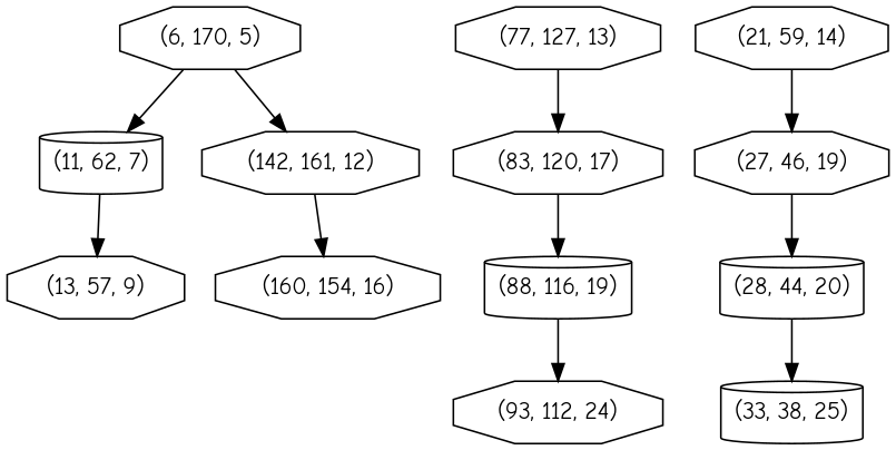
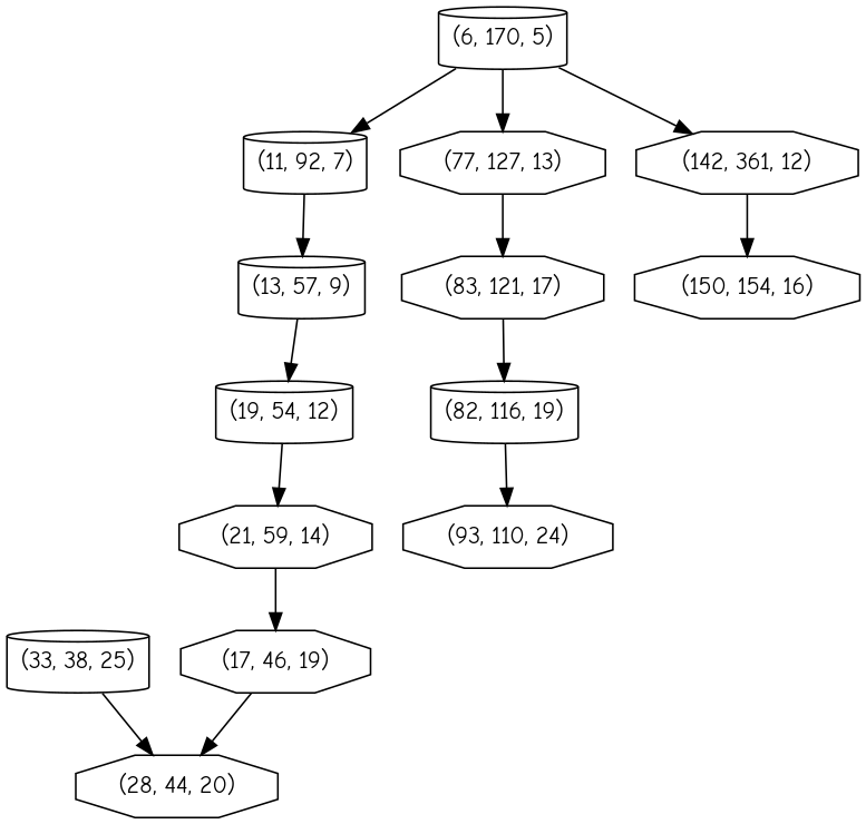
  digraph {
    fontname="Comic Neue"
    node [fontname="Comic Neue" shape=octagon]
    edge [fontname="Comic Neue"]
-   "(11, 62, 7)" [shape=cylinder]
-   "(6, 170, 5)"
+   "(11, 62, 7)" [shape=cylinder label="(11, 92, 7)"]
+   "(6, 170, 5)" [shape=cylinder]
    "(77, 127, 13)"
-   "(142, 161, 12)"
-   "(13, 57, 9)"
-   "(83, 121, 17)" [label="(83, 120, 17)"]
-   "(150, 154, 16)" [label="(160, 154, 16)"]
+   "(142, 161, 12)" [label="(142, 361, 12)"]
+   "(13, 57, 9)" [shape=cylinder]
+   "(83, 121, 17)"
+   "(150, 154, 16)"
+   "(19, 54, 12)" [shape=cylinder]
    n9 [label="(21, 59, 14)"]
-   "(27, 46, 19)"
-   "(28, 44, 20)" [shape=cylinder]
+   "(27, 46, 19)" [label="(17, 46, 19)"]
+   "(28, 44, 20)"
    "(33, 38, 25)" [shape=cylinder]
-   "(88, 116, 19)" [shape=cylinder]
-   "(93, 110, 24)" [label="(93, 112, 24)"]
+   "(88, 116, 19)" [shape=cylinder label="(82, 116, 19)"]
+   "(93, 110, 24)"
    "(11, 62, 7)" -> "(13, 57, 9)"
    "(6, 170, 5)" -> "(11, 62, 7)"
+   "(6, 170, 5)" -> "(77, 127, 13)"
    "(6, 170, 5)" -> "(142, 161, 12)"
    "(77, 127, 13)" -> "(83, 121, 17)"
    "(142, 161, 12)" -> "(150, 154, 16)"
+   "(13, 57, 9)" -> "(19, 54, 12)"
    "(83, 121, 17)" -> "(88, 116, 19)"
+   "(19, 54, 12)" -> n9
    n9 -> "(27, 46, 19)"
    "(27, 46, 19)" -> "(28, 44, 20)"
-   "(28, 44, 20)" -> "(33, 38, 25)"
+   "(33, 38, 25)" -> "(28, 44, 20)"
    "(88, 116, 19)" -> "(93, 110, 24)"
  }
